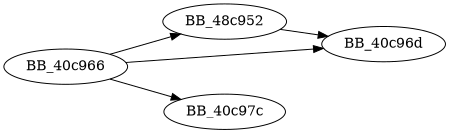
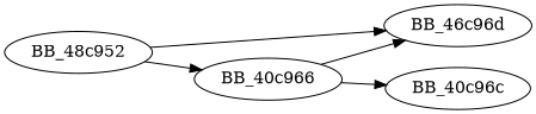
  digraph {
    rankdir=LR
    n1 [label=BB_48c952]
    BB_40c966
-   BB_40c96d
-   BB_40c96c [label=BB_40c97c]
-   BB_40c966 -> n1
+   BB_40c96d [label=BB_46c96d]
+   BB_40c96c
+   n1 -> BB_40c966
    n1 -> BB_40c96d
    BB_40c966 -> BB_40c96d
    BB_40c966 -> BB_40c96c
  }
